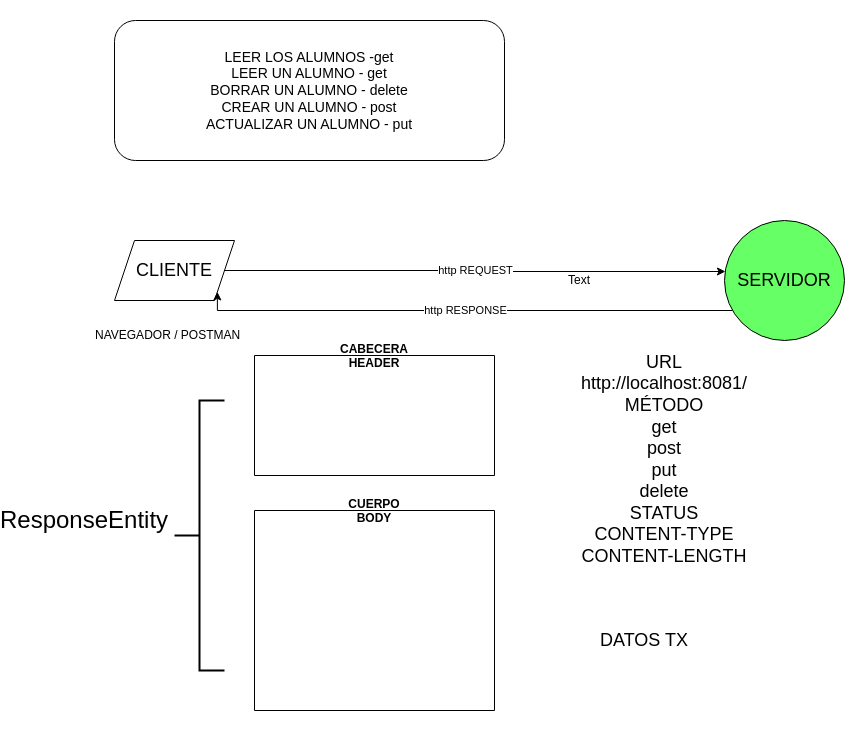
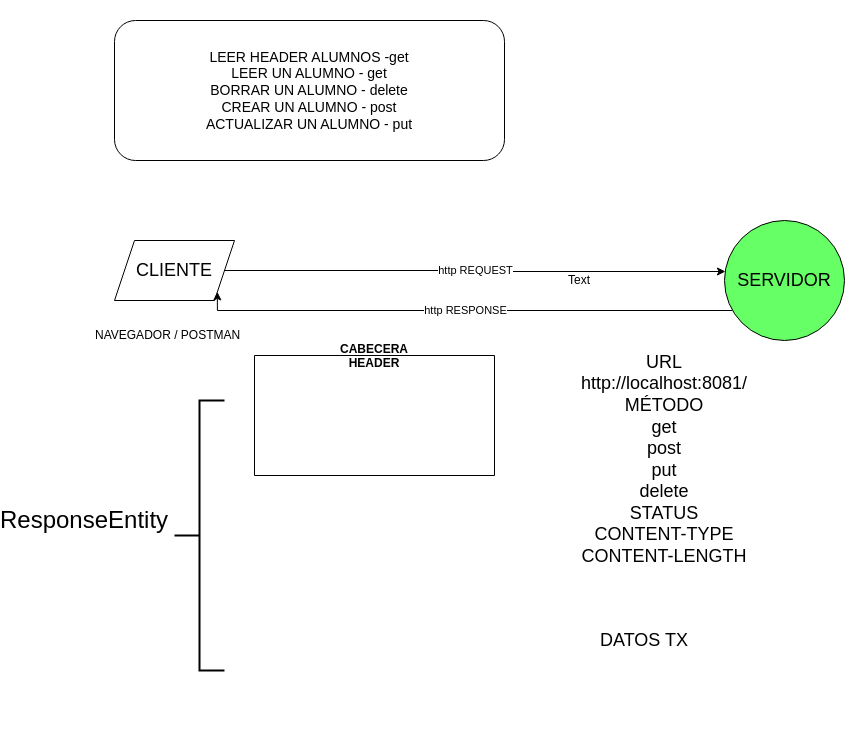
  <mxCell id="0" />
  <mxCell id="1" parent="0" />
  <mxCell id="2" value="http REQUEST" style="edgeStyle=orthogonalEdgeStyle;rounded=0;orthogonalLoop=1;jettySize=auto;html=1;entryX=0.008;entryY=0.425;entryDx=0;entryDy=0;entryPerimeter=0;" parent="1" source="3" target="5" edge="1"><mxGeometry relative="1" as="geometry" /></mxCell>
  <mxCell id="3" value="&lt;font style=&quot;font-size: 18px&quot;&gt;CLIENTE&lt;/font&gt;" style="shape=parallelogram;perimeter=parallelogramPerimeter;whiteSpace=wrap;html=1;fixedSize=1;" parent="1" vertex="1"><mxGeometry x="70" y="240" width="120" height="60" as="geometry" /></mxCell>
  <mxCell id="4" value="http RESPONSE" style="edgeStyle=orthogonalEdgeStyle;rounded=0;orthogonalLoop=1;jettySize=auto;html=1;entryX=1;entryY=1;entryDx=0;entryDy=0;" parent="1" source="5" target="3" edge="1"><mxGeometry relative="1" as="geometry"><Array as="points"><mxPoint x="173" y="310" /></Array></mxGeometry></mxCell>
  <mxCell id="5" value="&lt;font style=&quot;font-size: 18px&quot;&gt;SERVIDOR&lt;/font&gt;" style="ellipse;whiteSpace=wrap;html=1;aspect=fixed;fillColor=#66ff66;" parent="1" vertex="1"><mxGeometry x="680" y="220" width="120" height="120" as="geometry" /></mxCell>
  <mxCell id="6" value="NAVEGADOR / POSTMAN" style="text;strokeColor=none;fillColor=none;align=left;verticalAlign=top;spacingLeft=4;spacingRight=4;overflow=hidden;rotatable=0;points=[[0,0.5],[1,0.5]];portConstraint=eastwest;" parent="1" vertex="1"><mxGeometry x="45" y="321" width="170" height="26" as="geometry" /></mxCell>
  <mxCell id="7" value="CABECERA&#10;HEADER" style="swimlane;startSize=0;fillColor=#66FF66;" parent="1" vertex="1"><mxGeometry x="210" y="355" width="240" height="120" as="geometry" /></mxCell>
- <mxCell id="8" value="CUERPO&#10;BODY" style="swimlane;startSize=0;fillColor=#66FF66;" parent="1" vertex="1"><mxGeometry x="210" y="510" width="240" height="200" as="geometry" /></mxCell>
  <mxCell id="9" value="&lt;span style=&quot;font-size: 18px&quot;&gt;URL http://localhost:8081/&lt;br&gt;MÉTODO&lt;br&gt;get&lt;br&gt;post&lt;br&gt;put&lt;br&gt;delete&lt;br&gt;STATUS&lt;br&gt;CONTENT-TYPE&lt;br&gt;CONTENT-LENGTH&lt;br&gt;&lt;br&gt;&lt;/span&gt;" style="text;html=1;strokeColor=none;fillColor=none;align=center;verticalAlign=middle;whiteSpace=wrap;rounded=0;" parent="1" vertex="1"><mxGeometry x="530" y="440" width="180" height="60" as="geometry" /></mxCell>
  <mxCell id="10" value="&lt;span style=&quot;font-size: 18px&quot;&gt;DATOS TX&lt;br&gt;&lt;/span&gt;" style="text;html=1;strokeColor=none;fillColor=none;align=center;verticalAlign=middle;whiteSpace=wrap;rounded=0;" parent="1" vertex="1"><mxGeometry x="510" y="610" width="180" height="60" as="geometry" /></mxCell>
- <mxCell id="11" value="&lt;font style=&quot;font-size: 14px&quot;&gt;LEER LOS ALUMNOS -get&lt;br&gt;LEER UN ALUMNO - get&lt;br&gt;BORRAR UN ALUMNO - delete&lt;br&gt;CREAR UN ALUMNO - post&lt;br&gt;ACTUALIZAR UN ALUMNO - put&lt;/font&gt;" style="rounded=1;whiteSpace=wrap;html=1;" parent="1" vertex="1"><mxGeometry x="70" y="20" width="390" height="140" as="geometry" /></mxCell>
+ <mxCell id="11" value="&lt;font style=&quot;font-size: 14px&quot;&gt;LEER HEADER ALUMNOS -get&lt;br&gt;LEER UN ALUMNO - get&lt;br&gt;BORRAR UN ALUMNO - delete&lt;br&gt;CREAR UN ALUMNO - post&lt;br&gt;ACTUALIZAR UN ALUMNO - put&lt;/font&gt;" style="rounded=1;whiteSpace=wrap;html=1;" parent="1" vertex="1"><mxGeometry x="70" y="20" width="390" height="140" as="geometry" /></mxCell>
  <mxCell id="12" value="Text" style="text;html=1;strokeColor=none;fillColor=none;align=center;verticalAlign=middle;whiteSpace=wrap;rounded=0;" parent="1" vertex="1"><mxGeometry x="515" y="270" width="40" height="20" as="geometry" /></mxCell>
  <mxCell id="13" value="&lt;font style=&quot;font-size: 24px&quot;&gt;ResponseEntity&lt;/font&gt;" style="text;html=1;strokeColor=none;fillColor=none;align=center;verticalAlign=middle;whiteSpace=wrap;rounded=0;" parent="1" vertex="1"><mxGeometry x="20" y="510" width="40" height="20" as="geometry" /></mxCell>
  <mxCell id="14" value="" style="strokeWidth=2;html=1;shape=mxgraph.flowchart.annotation_2;align=left;labelPosition=right;pointerEvents=1;" parent="1" vertex="1"><mxGeometry x="130" y="400" width="50" height="270" as="geometry" /></mxCell>
